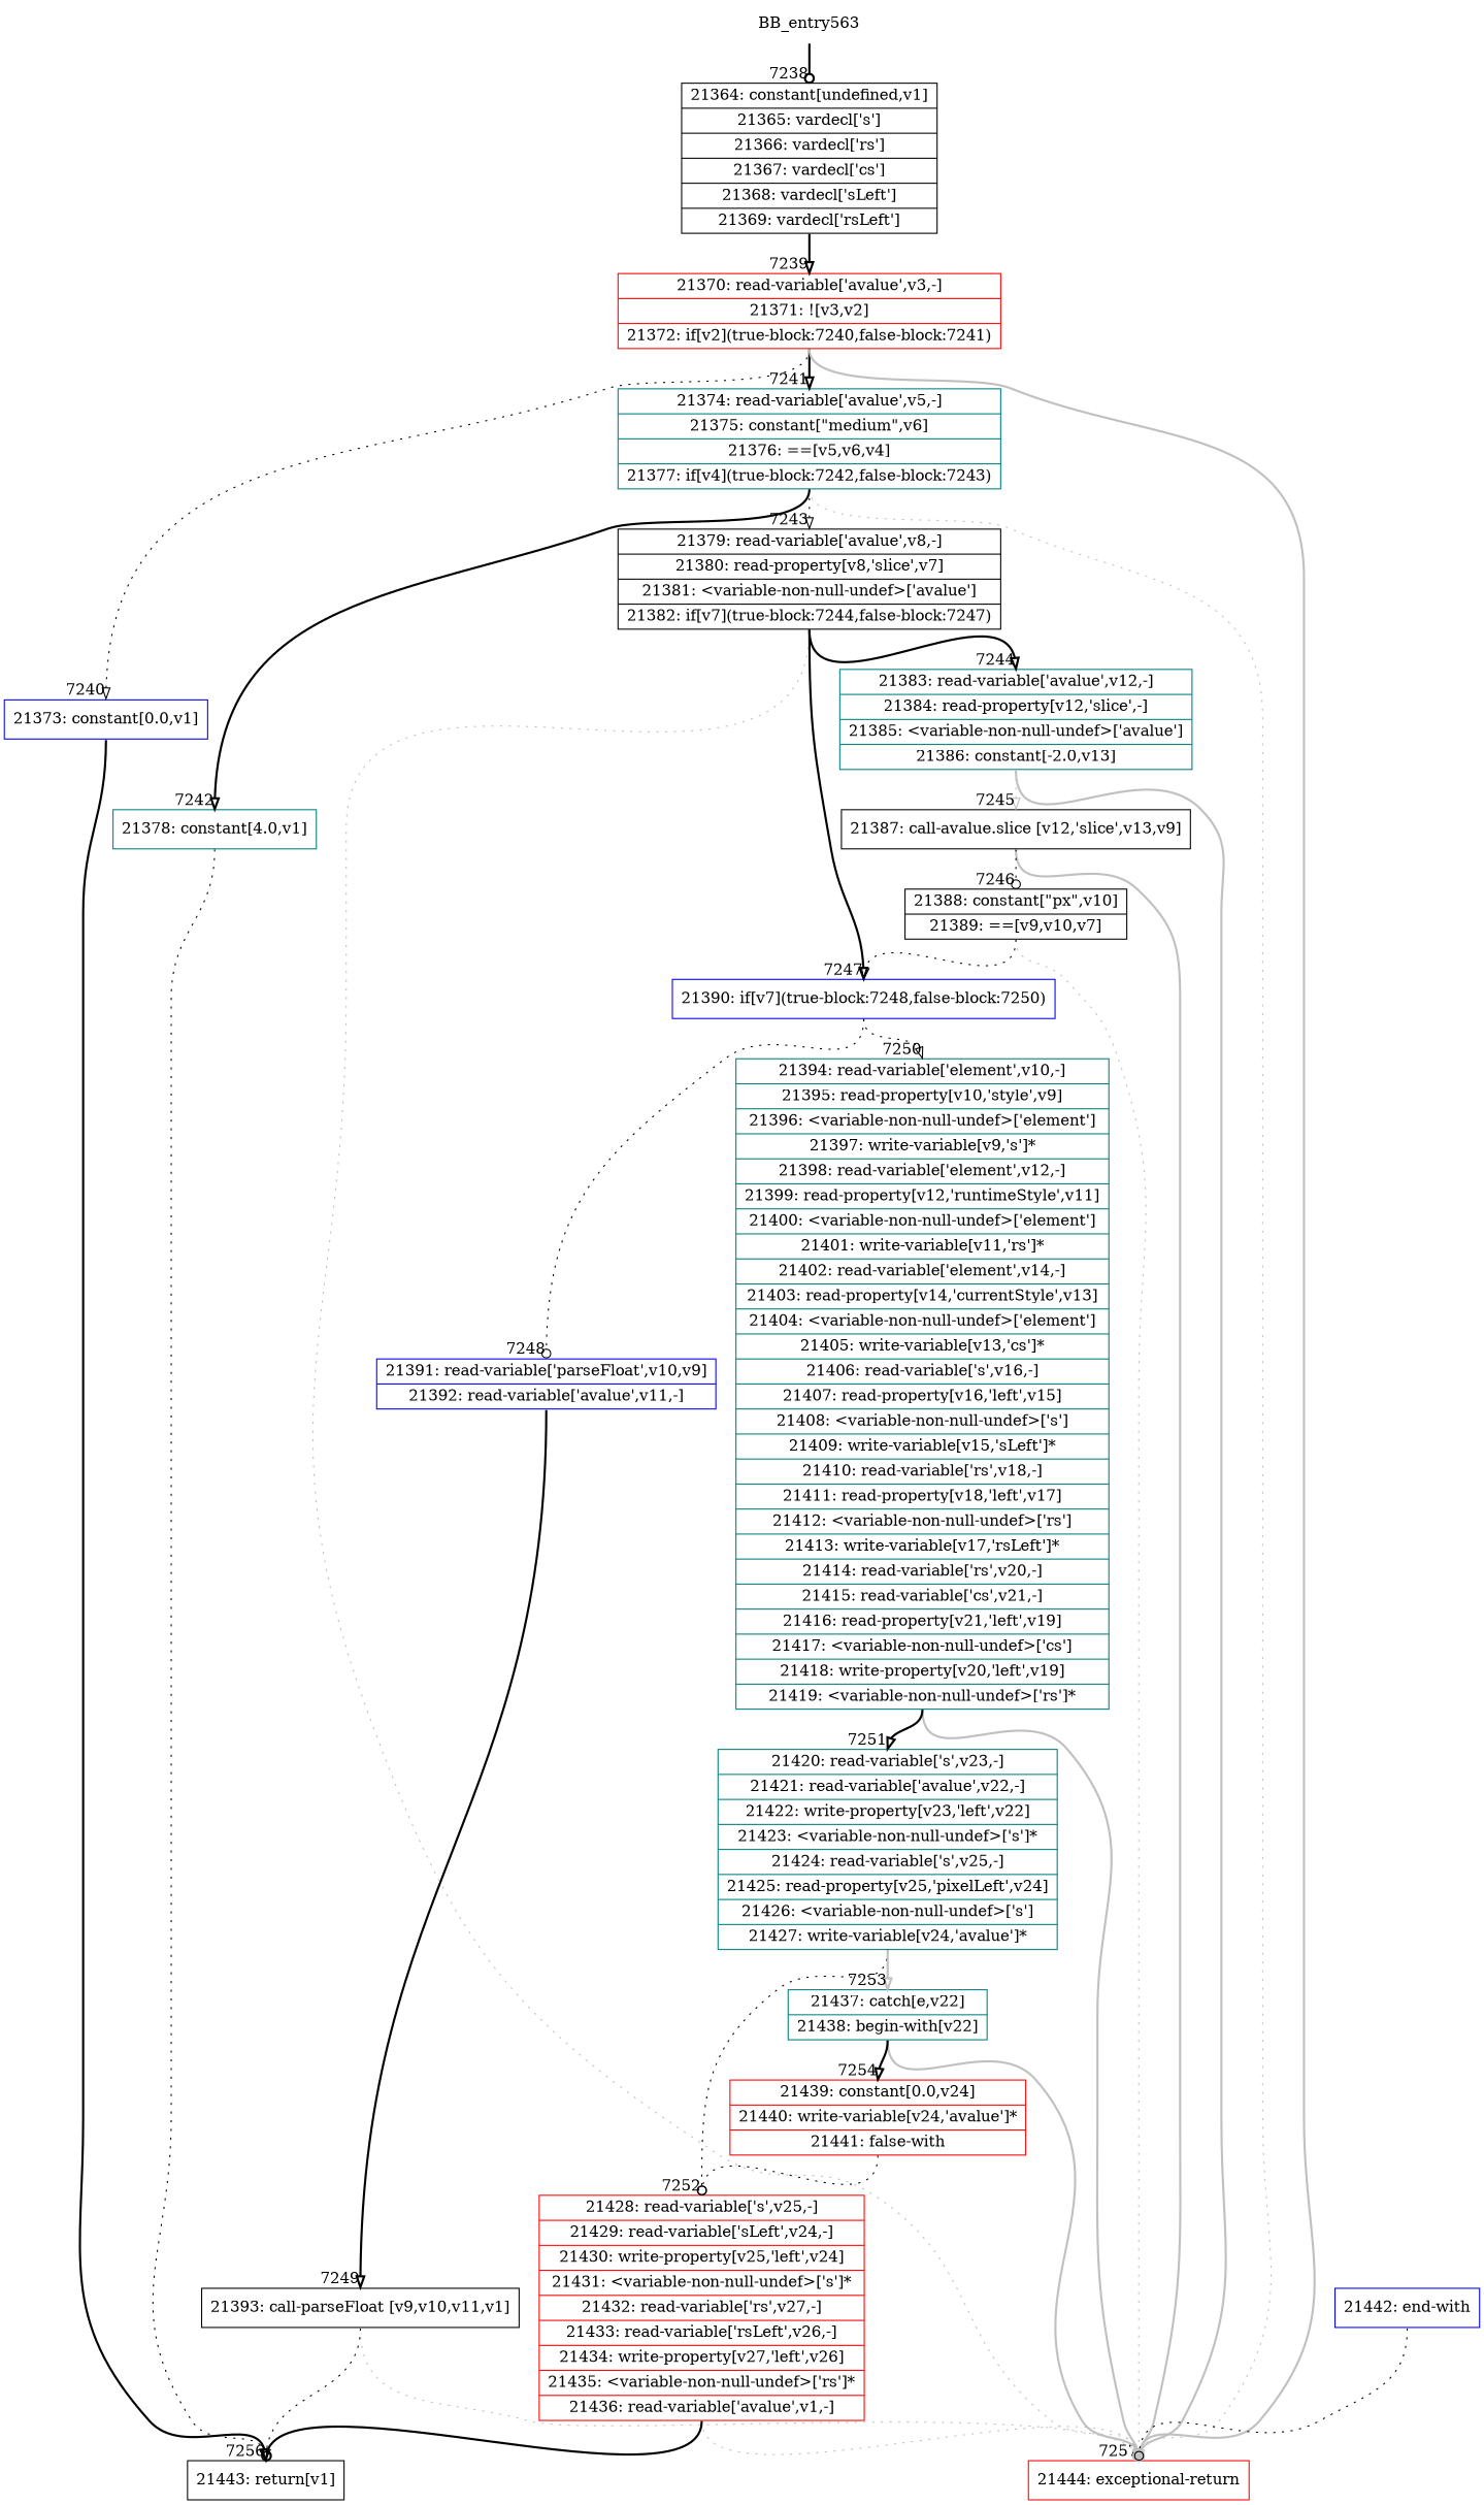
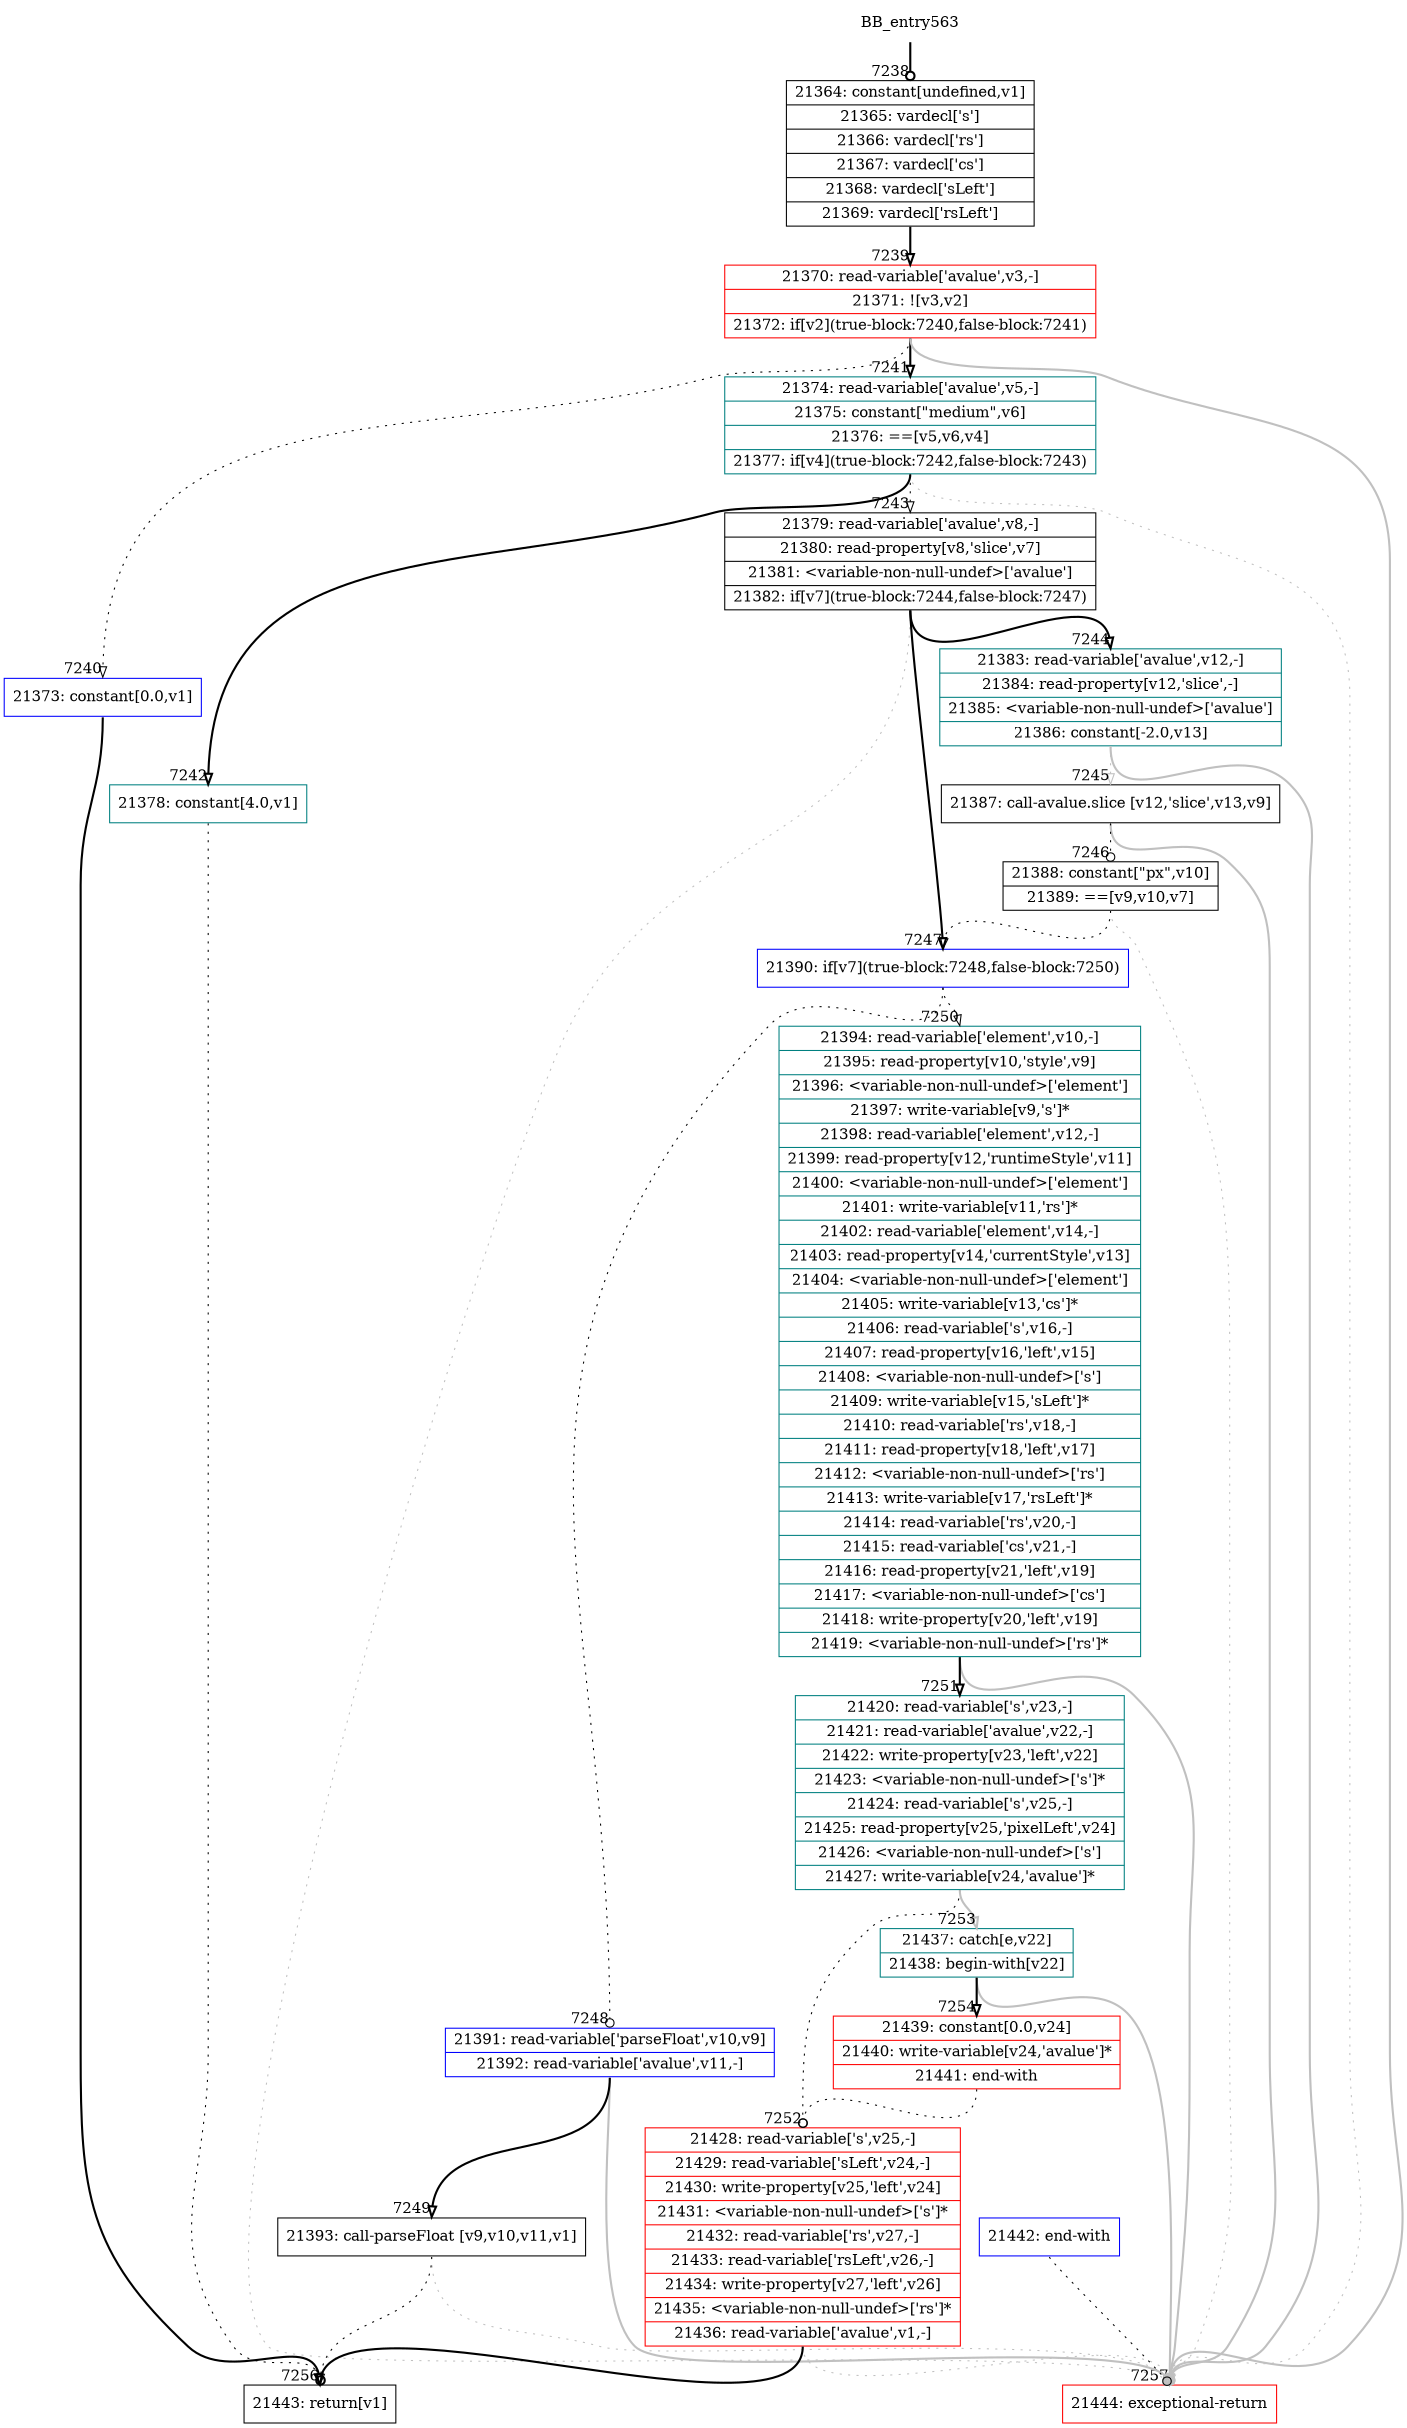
  digraph {
    rankdir=TD
    node [color=black shape=record]
    edge [arrowhead=onormal headport=n style=bold tailport=s]
    n1 [color=red label=BB_entry563 shape=none]
    n2 [label="{21364: constant[undefined,v1]|21365: vardecl['s']|21366: vardecl['rs']|21367: vardecl['cs']|21368: vardecl['sLeft']|21369: vardecl['rsLeft']}"]
    n3 [color=red label="{21370: read-variable['avalue',v3,-]|21371: ![v3,v2]|21372: if[v2](true-block:7240,false-block:7241)}"]
    n4 [color=blue label="{21373: constant[0.0,v1]}"]
    n5 [color=teal label="{21374: read-variable['avalue',v5,-]|21375: constant[\"medium\",v6]|21376: ==[v5,v6,v4]|21377: if[v4](true-block:7242,false-block:7243)}"]
    n6 [color=red label="{21444: exceptional-return}"]
    n7 [label="{21443: return[v1]}"]
    n8 [color=teal label="{21378: constant[4.0,v1]}"]
    n9 [label="{21379: read-variable['avalue',v8,-]|21380: read-property[v8,'slice',v7]|21381: \<variable-non-null-undef\>['avalue']|21382: if[v7](true-block:7244,false-block:7247)}"]
    n10 [color=blue label="{21390: if[v7](true-block:7248,false-block:7250)}"]
    n11 [color=teal label="{21383: read-variable['avalue',v12,-]|21384: read-property[v12,'slice',-]|21385: \<variable-non-null-undef\>['avalue']|21386: constant[-2.0,v13]}"]
    n12 [color=blue label="{21391: read-variable['parseFloat',v10,v9]|21392: read-variable['avalue',v11,-]}"]
    n13 [color=teal label="{21394: read-variable['element',v10,-]|21395: read-property[v10,'style',v9]|21396: \<variable-non-null-undef\>['element']|21397: write-variable[v9,'s']*|21398: read-variable['element',v12,-]|21399: read-property[v12,'runtimeStyle',v11]|21400: \<variable-non-null-undef\>['element']|21401: write-variable[v11,'rs']*|21402: read-variable['element',v14,-]|21403: read-property[v14,'currentStyle',v13]|21404: \<variable-non-null-undef\>['element']|21405: write-variable[v13,'cs']*|21406: read-variable['s',v16,-]|21407: read-property[v16,'left',v15]|21408: \<variable-non-null-undef\>['s']|21409: write-variable[v15,'sLeft']*|21410: read-variable['rs',v18,-]|21411: read-property[v18,'left',v17]|21412: \<variable-non-null-undef\>['rs']|21413: write-variable[v17,'rsLeft']*|21414: read-variable['rs',v20,-]|21415: read-variable['cs',v21,-]|21416: read-property[v21,'left',v19]|21417: \<variable-non-null-undef\>['cs']|21418: write-property[v20,'left',v19]|21419: \<variable-non-null-undef\>['rs']*}"]
    n14 [label="{21387: call-avalue.slice [v12,'slice',v13,v9]}"]
    n15 [label="{21393: call-parseFloat [v9,v10,v11,v1]}"]
    n16 [color=teal label="{21420: read-variable['s',v23,-]|21421: read-variable['avalue',v22,-]|21422: write-property[v23,'left',v22]|21423: \<variable-non-null-undef\>['s']*|21424: read-variable['s',v25,-]|21425: read-property[v25,'pixelLeft',v24]|21426: \<variable-non-null-undef\>['s']|21427: write-variable[v24,'avalue']*}"]
    n17 [label="{21388: constant[\"px\",v10]|21389: ==[v9,v10,v7]}"]
    n18 [color=red label="{21428: read-variable['s',v25,-]|21429: read-variable['sLeft',v24,-]|21430: write-property[v25,'left',v24]|21431: \<variable-non-null-undef\>['s']*|21432: read-variable['rs',v27,-]|21433: read-variable['rsLeft',v26,-]|21434: write-property[v27,'left',v26]|21435: \<variable-non-null-undef\>['rs']*|21436: read-variable['avalue',v1,-]}"]
    n19 [color=teal label="{21437: catch[e,v22]|21438: begin-with[v22]}"]
-   n20 [color=red label="{21439: constant[0.0,v24]|21440: write-variable[v24,'avalue']*|21441: false-with}"]
+   n20 [color=red label="{21439: constant[0.0,v24]|21440: write-variable[v24,'avalue']*|21441: end-with}"]
    n21 [color=blue label="{21442: end-with}"]
    n1 -> n2 [arrowhead=odot headlabel="    7238"]
    n2 -> n3 [headlabel="      7239"]
    n3 -> n4 [headlabel="      7240" style=dotted]
    n3 -> n5 [headlabel="      7241"]
    n3 -> n6 [arrowhead=odot color=gray headlabel="      7257"]
    n4 -> n7 [headlabel="      7256"]
    n5 -> n6 [color=gray style=dotted]
    n5 -> n8 [headlabel="      7242"]
    n5 -> n9 [headlabel="      7243" style=dotted]
    n8 -> n7 [style=dotted]
    n9 -> n6 [arrowhead=odot color=gray style=dotted]
    n9 -> n10 [headlabel="      7247"]
    n9 -> n11 [headlabel="      7244"]
    n10 -> n12 [arrowhead=odot headlabel="      7248" style=dotted]
    n10 -> n13 [headlabel="      7250" style=dotted]
    n11 -> n6 [arrowhead=odot color=gray]
    n11 -> n14 [color=gray headlabel="      7245" style=dotted]
+   n12 -> n6 [arrowhead=odot color=gray]
    n12 -> n15 [headlabel="      7249"]
    n13 -> n6 [color=gray]
    n13 -> n16 [headlabel="      7251"]
    n14 -> n6 [arrowhead=odot color=gray]
    n14 -> n17 [arrowhead=odot headlabel="      7246" style=dotted]
    n15 -> n6 [arrowhead=odot color=gray style=dotted]
    n15 -> n7 [style=dotted]
    n16 -> n18 [arrowhead=odot headlabel="      7252" style=dotted]
    n16 -> n19 [color=gray headlabel="      7253"]
    n17 -> n6 [color=gray style=dotted]
    n17 -> n10 [style=dotted]
    n18 -> n6 [color=gray style=dotted]
    n18 -> n7 [arrowhead=odot]
    n19 -> n6 [arrowhead=odot color=gray]
    n19 -> n20 [headlabel="      7254"]
    n20 -> n18 [arrowhead=odot style=dotted]
    n21 -> n6 [arrowhead=odot style=dotted]
  }
